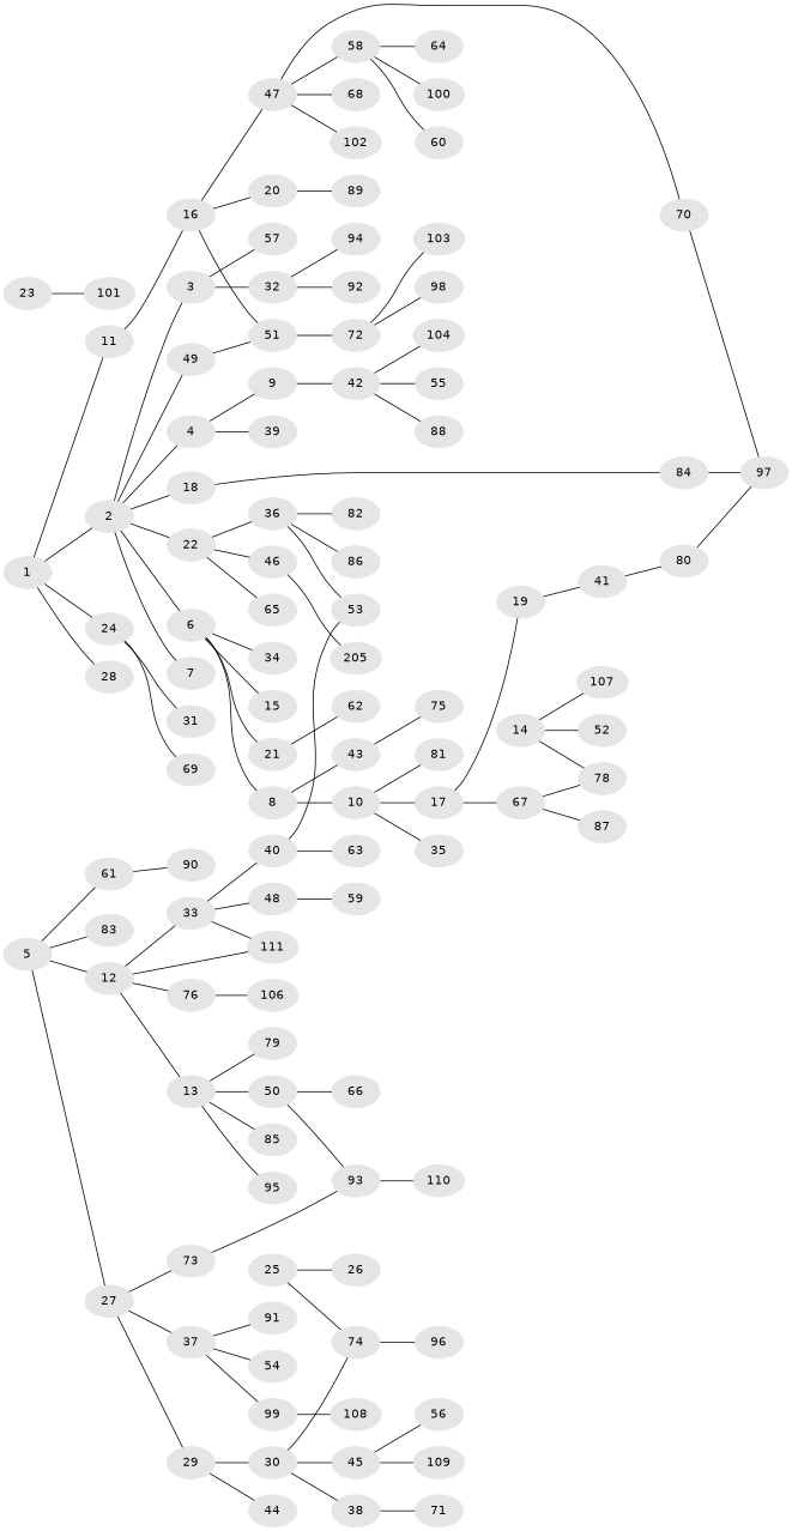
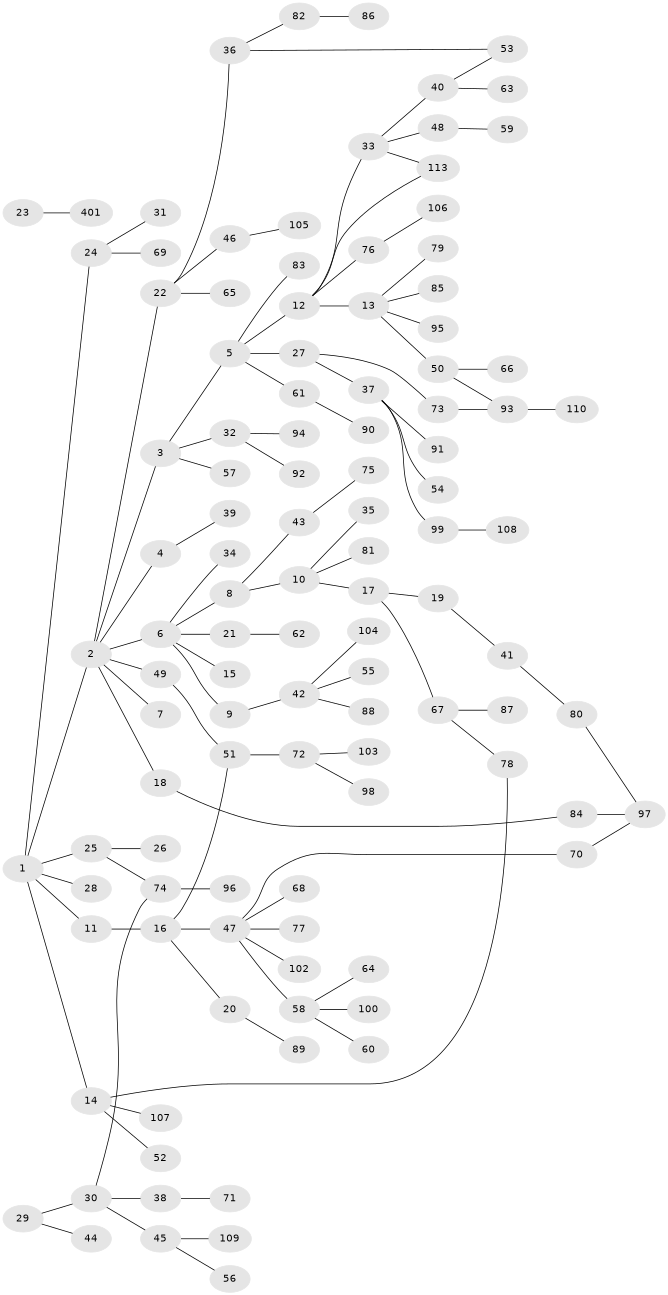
  graph {
    fontname="DejaVu Sans"
    rankdir=LR
    node [color=gray90 fontname="DejaVu Sans" style=filled]
    edge [fontname="DejaVu Sans"]
    1
    2
    11
    14
    24
    25
    28
    3
    4
    6
    7
    18
    22
    49
    16
    52
    78
    107
    31
    69
    26
    74
    5
    32
    57
    39
    8
    9
    15
    21
    34
    84
    36
    46
    65
    51
    12
    27
    61
    83
    92
    94
    13
    33
    76
-   111
+   111 [label=113]
    23
-   101
+   101 [label=401]
    29
    37
    73
    90
    10
    43
    42
    62
    17
    35
    81
    75
    55
    88
    104
    19
    67
    20
    47
    50
    79
    85
    95
    40
    48
    106
    66
    93
    89
    58
    68
    70
+   77
    102
    72
    41
    87
    97
    80
    53
    82
-   105 [label=205]
+   105
    96
    30
    44
    54
    91
    99
    38
    45
    71
    56
    109
    63
    59
    86
    108
    60
    64
    100
    110
    98
    103
    1 -- 2
    1 -- 11
+   1 -- 14
    1 -- 24
+   1 -- 25
    1 -- 28
    2 -- 3
    2 -- 4
    2 -- 6
    2 -- 7
    2 -- 18
    2 -- 22
    2 -- 49
    11 -- 16
    14 -- 52
    14 -- 78
    14 -- 107
    24 -- 31
    24 -- 69
    25 -- 26
    25 -- 74
+   3 -- 5
    3 -- 32
    3 -- 57
    4 -- 39
    6 -- 8
-   4 -- 9
+   6 -- 9
    6 -- 15
    6 -- 21
    6 -- 34
    18 -- 84
    22 -- 36
    22 -- 46
    22 -- 65
    49 -- 51
    16 -- 51
    16 -- 20
    16 -- 47
    74 -- 96
    5 -- 12
    5 -- 27
    5 -- 61
    5 -- 83
    32 -- 92
    32 -- 94
    8 -- 10
    8 -- 43
    9 -- 42
    21 -- 62
    84 -- 97
    36 -- 53
    36 -- 82
    46 -- 105
    51 -- 72
    12 -- 13
    12 -- 33
    12 -- 76
    12 -- 111
-   27 -- 29
    27 -- 37
    27 -- 73
    61 -- 90
    13 -- 50
    13 -- 79
    13 -- 85
    13 -- 95
    33 -- 111
    33 -- 40
    33 -- 48
    76 -- 106
    23 -- 101
    29 -- 30
    29 -- 44
    37 -- 54
    37 -- 91
    37 -- 99
    73 -- 93
    10 -- 17
    10 -- 35
    10 -- 81
    43 -- 75
    42 -- 55
    42 -- 88
    42 -- 104
    17 -- 19
    17 -- 67
    19 -- 41
    67 -- 78
    67 -- 87
    20 -- 89
    47 -- 58
    47 -- 68
    47 -- 70
+   47 -- 77
    47 -- 102
    50 -- 66
    50 -- 93
    40 -- 53
    40 -- 63
    48 -- 59
    93 -- 110
    58 -- 60
    58 -- 64
    58 -- 100
    70 -- 97
    72 -- 98
    72 -- 103
    41 -- 80
    80 -- 97
-   36 -- 86
+   82 -- 86
    30 -- 74
    30 -- 38
    30 -- 45
    99 -- 108
    38 -- 71
    45 -- 56
    45 -- 109
  }
